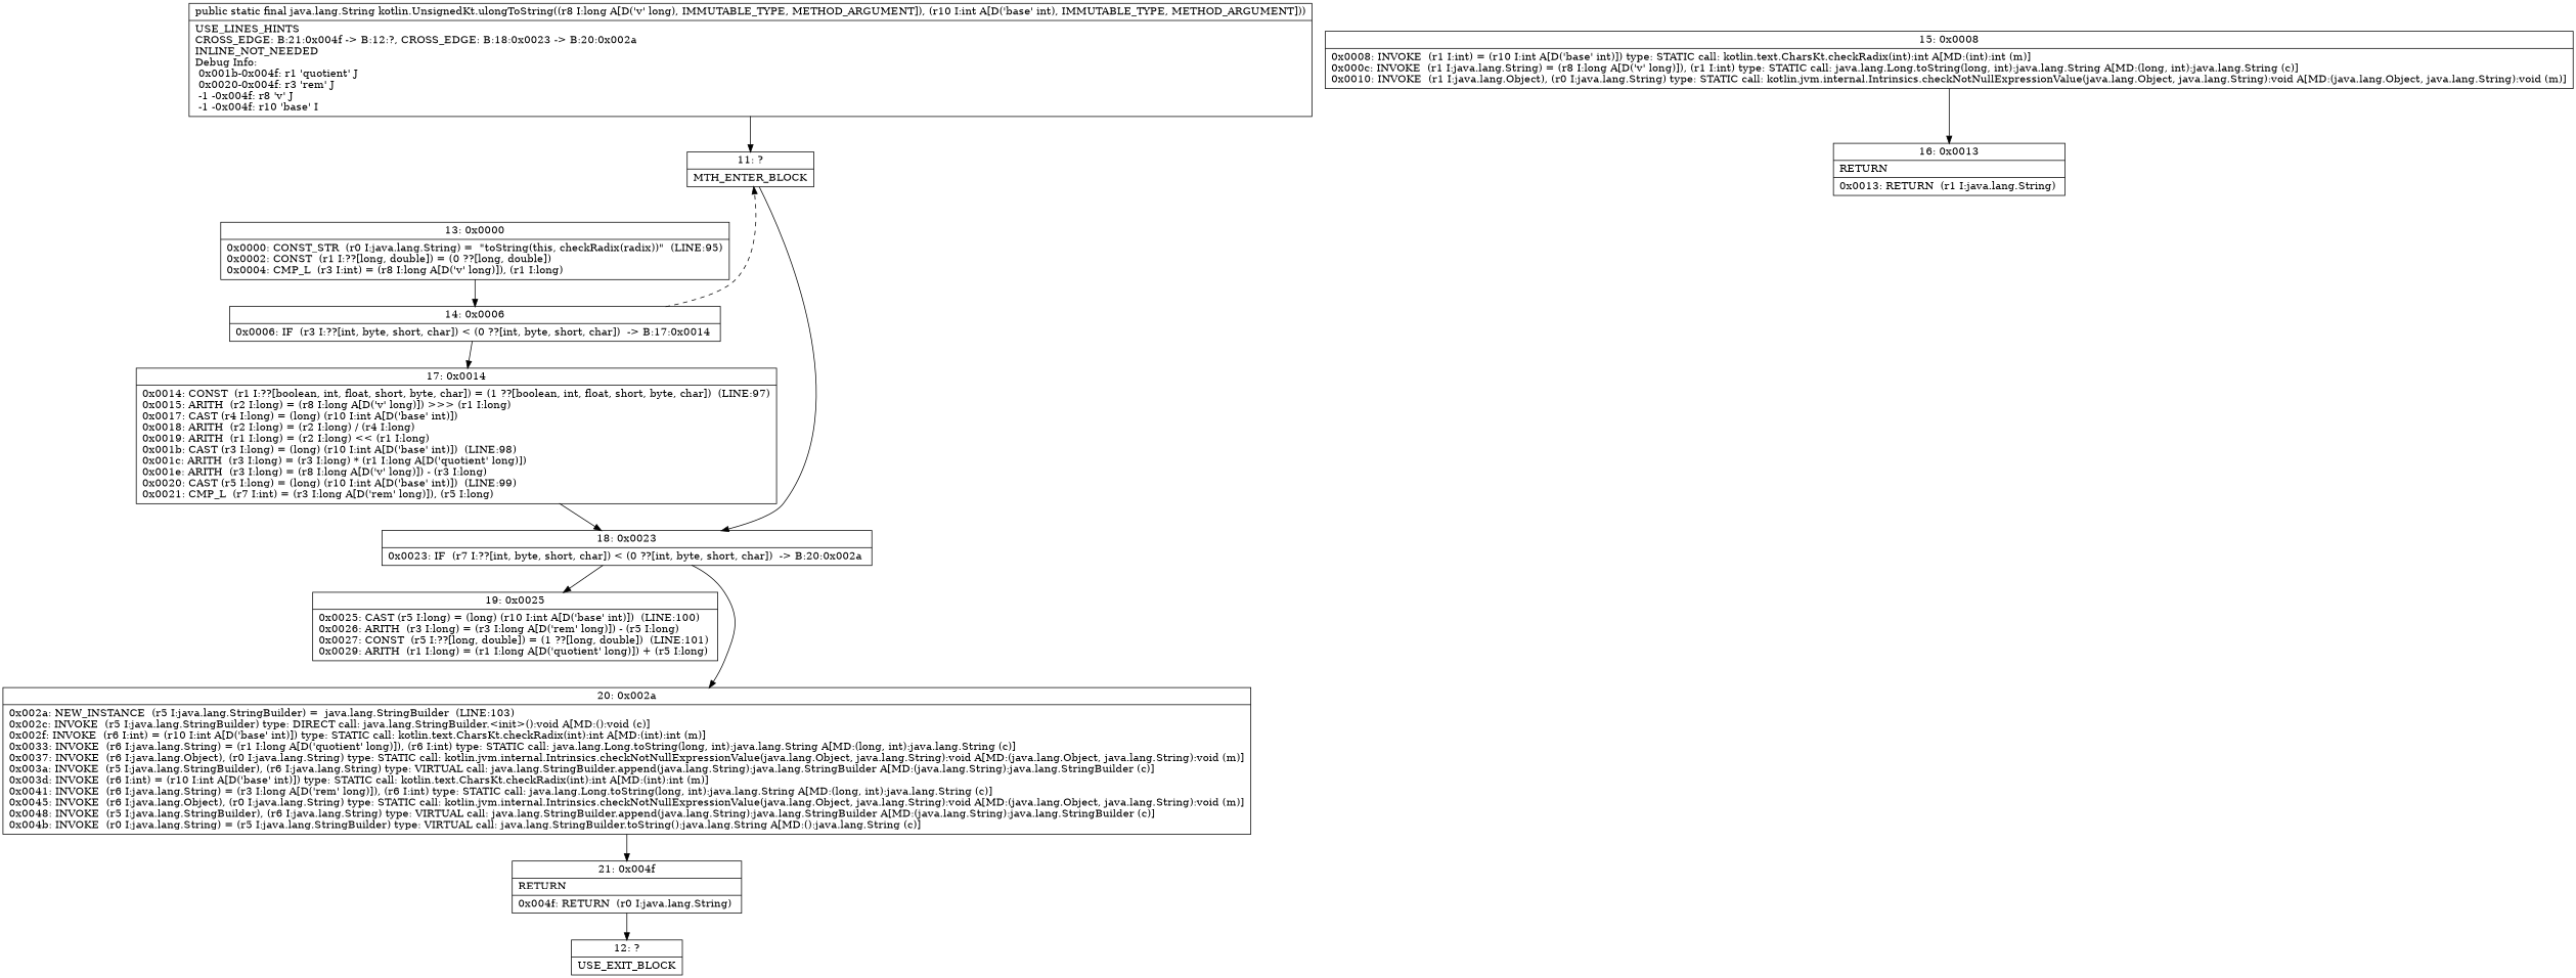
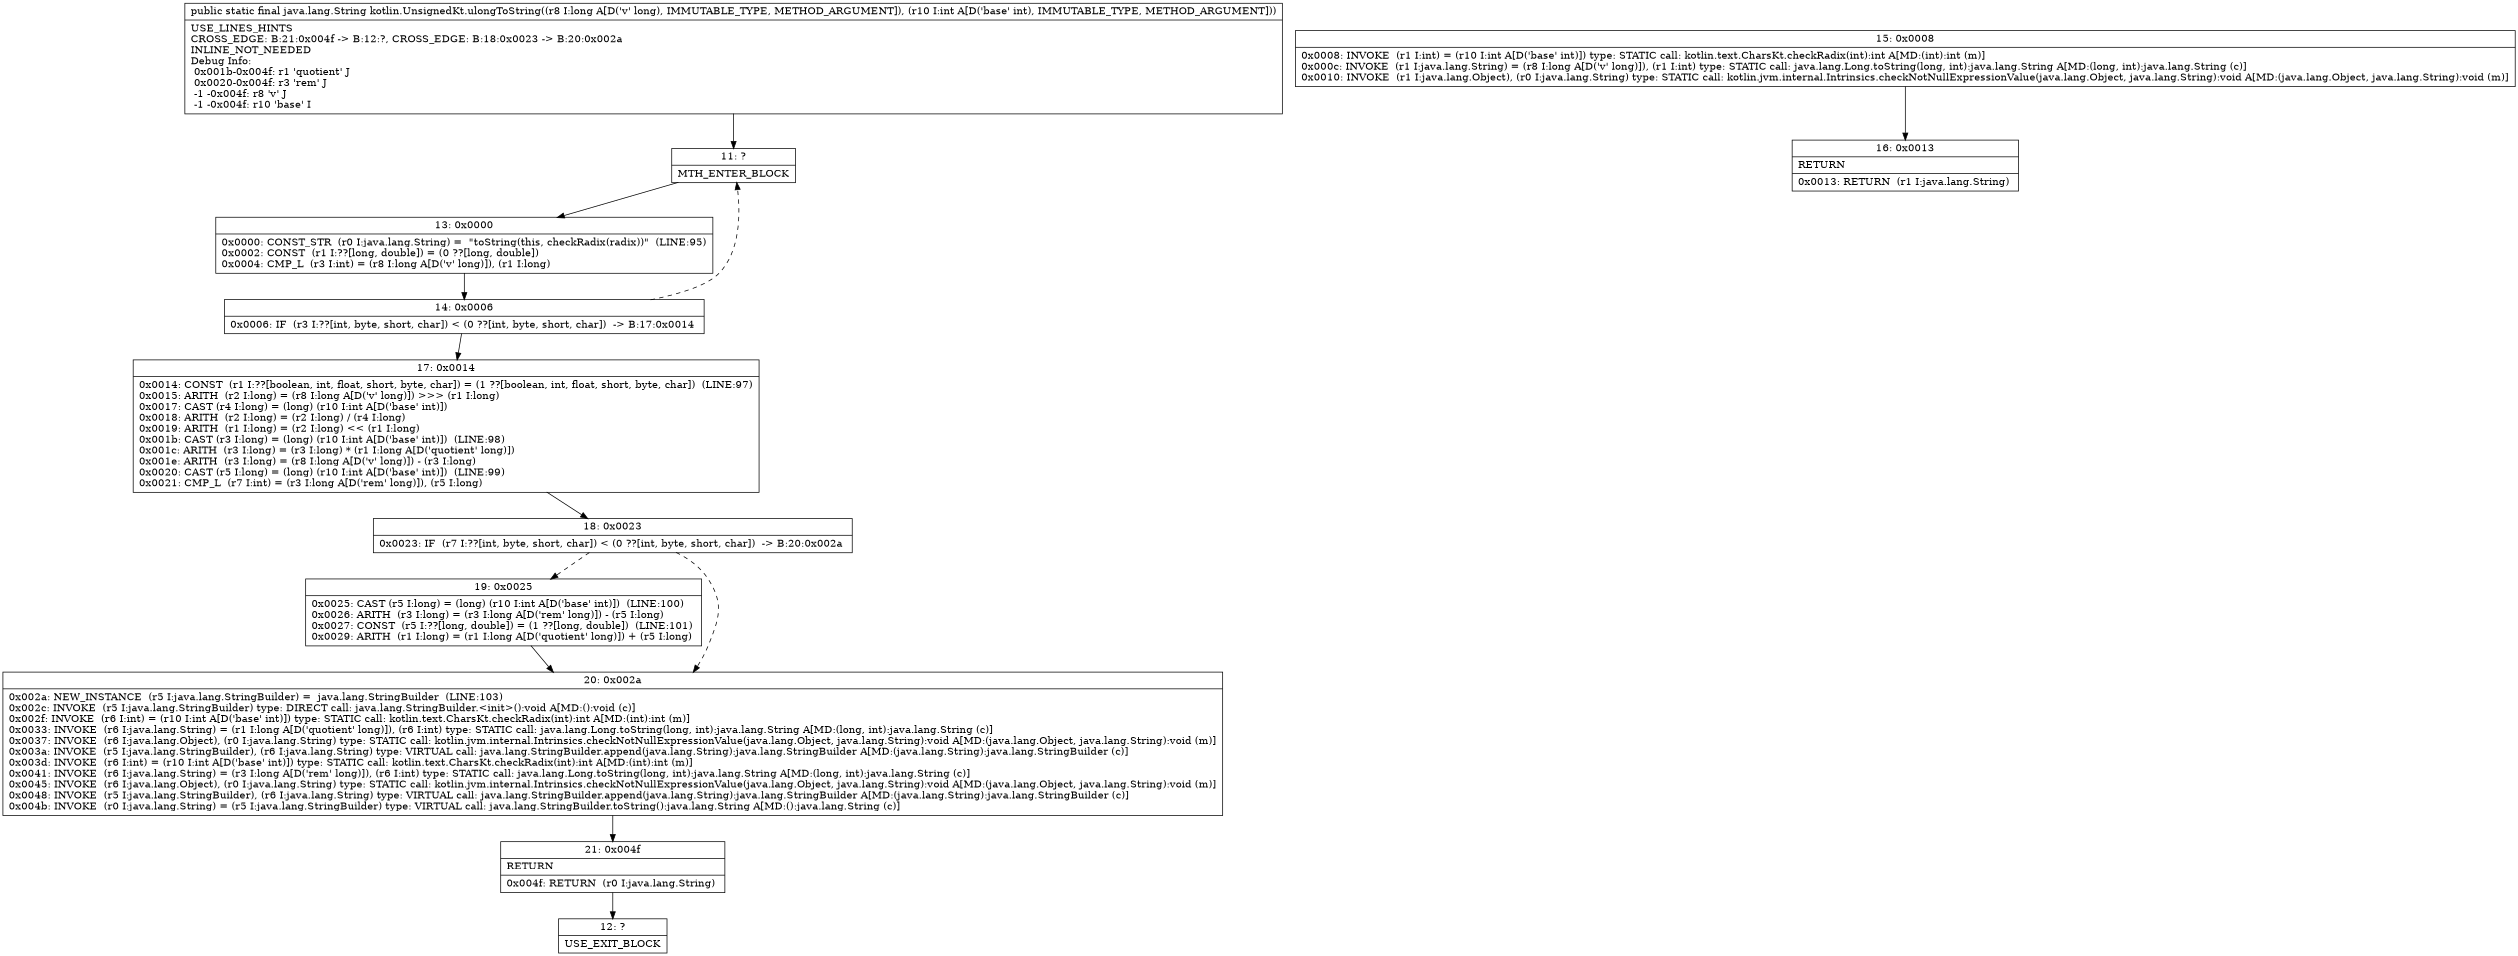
  digraph {
    node [shape=record]
    n1 [label="{11\:\ ?|MTH_ENTER_BLOCK\l}"]
    n2 [label="{13\:\ 0x0000|0x0000: CONST_STR  (r0 I:java.lang.String) =  \"toString(this, checkRadix(radix))\"  (LINE:95)\l0x0002: CONST  (r1 I:??[long, double]) = (0 ??[long, double]) \l0x0004: CMP_L  (r3 I:int) = (r8 I:long A[D('v' long)]), (r1 I:long) \l}"]
    n3 [label="{14\:\ 0x0006|0x0006: IF  (r3 I:??[int, byte, short, char]) \< (0 ??[int, byte, short, char])  \-\> B:17:0x0014 \l}"]
    n4 [label="{17\:\ 0x0014|0x0014: CONST  (r1 I:??[boolean, int, float, short, byte, char]) = (1 ??[boolean, int, float, short, byte, char])  (LINE:97)\l0x0015: ARITH  (r2 I:long) = (r8 I:long A[D('v' long)]) \>\>\> (r1 I:long) \l0x0017: CAST (r4 I:long) = (long) (r10 I:int A[D('base' int)]) \l0x0018: ARITH  (r2 I:long) = (r2 I:long) \/ (r4 I:long) \l0x0019: ARITH  (r1 I:long) = (r2 I:long) \<\< (r1 I:long) \l0x001b: CAST (r3 I:long) = (long) (r10 I:int A[D('base' int)])  (LINE:98)\l0x001c: ARITH  (r3 I:long) = (r3 I:long) * (r1 I:long A[D('quotient' long)]) \l0x001e: ARITH  (r3 I:long) = (r8 I:long A[D('v' long)]) \- (r3 I:long) \l0x0020: CAST (r5 I:long) = (long) (r10 I:int A[D('base' int)])  (LINE:99)\l0x0021: CMP_L  (r7 I:int) = (r3 I:long A[D('rem' long)]), (r5 I:long) \l}"]
    n5 [label="{15\:\ 0x0008|0x0008: INVOKE  (r1 I:int) = (r10 I:int A[D('base' int)]) type: STATIC call: kotlin.text.CharsKt.checkRadix(int):int A[MD:(int):int (m)]\l0x000c: INVOKE  (r1 I:java.lang.String) = (r8 I:long A[D('v' long)]), (r1 I:int) type: STATIC call: java.lang.Long.toString(long, int):java.lang.String A[MD:(long, int):java.lang.String (c)]\l0x0010: INVOKE  (r1 I:java.lang.Object), (r0 I:java.lang.String) type: STATIC call: kotlin.jvm.internal.Intrinsics.checkNotNullExpressionValue(java.lang.Object, java.lang.String):void A[MD:(java.lang.Object, java.lang.String):void (m)]\l}"]
    n6 [label="{16\:\ 0x0013|RETURN\l|0x0013: RETURN  (r1 I:java.lang.String) \l}"]
    n7 [label="{18\:\ 0x0023|0x0023: IF  (r7 I:??[int, byte, short, char]) \< (0 ??[int, byte, short, char])  \-\> B:20:0x002a \l}"]
    n8 [label="{12\:\ ?|USE_EXIT_BLOCK\l}"]
    n9 [label="{19\:\ 0x0025|0x0025: CAST (r5 I:long) = (long) (r10 I:int A[D('base' int)])  (LINE:100)\l0x0026: ARITH  (r3 I:long) = (r3 I:long A[D('rem' long)]) \- (r5 I:long) \l0x0027: CONST  (r5 I:??[long, double]) = (1 ??[long, double])  (LINE:101)\l0x0029: ARITH  (r1 I:long) = (r1 I:long A[D('quotient' long)]) + (r5 I:long) \l}"]
    n10 [label="{20\:\ 0x002a|0x002a: NEW_INSTANCE  (r5 I:java.lang.StringBuilder) =  java.lang.StringBuilder  (LINE:103)\l0x002c: INVOKE  (r5 I:java.lang.StringBuilder) type: DIRECT call: java.lang.StringBuilder.\<init\>():void A[MD:():void (c)]\l0x002f: INVOKE  (r6 I:int) = (r10 I:int A[D('base' int)]) type: STATIC call: kotlin.text.CharsKt.checkRadix(int):int A[MD:(int):int (m)]\l0x0033: INVOKE  (r6 I:java.lang.String) = (r1 I:long A[D('quotient' long)]), (r6 I:int) type: STATIC call: java.lang.Long.toString(long, int):java.lang.String A[MD:(long, int):java.lang.String (c)]\l0x0037: INVOKE  (r6 I:java.lang.Object), (r0 I:java.lang.String) type: STATIC call: kotlin.jvm.internal.Intrinsics.checkNotNullExpressionValue(java.lang.Object, java.lang.String):void A[MD:(java.lang.Object, java.lang.String):void (m)]\l0x003a: INVOKE  (r5 I:java.lang.StringBuilder), (r6 I:java.lang.String) type: VIRTUAL call: java.lang.StringBuilder.append(java.lang.String):java.lang.StringBuilder A[MD:(java.lang.String):java.lang.StringBuilder (c)]\l0x003d: INVOKE  (r6 I:int) = (r10 I:int A[D('base' int)]) type: STATIC call: kotlin.text.CharsKt.checkRadix(int):int A[MD:(int):int (m)]\l0x0041: INVOKE  (r6 I:java.lang.String) = (r3 I:long A[D('rem' long)]), (r6 I:int) type: STATIC call: java.lang.Long.toString(long, int):java.lang.String A[MD:(long, int):java.lang.String (c)]\l0x0045: INVOKE  (r6 I:java.lang.Object), (r0 I:java.lang.String) type: STATIC call: kotlin.jvm.internal.Intrinsics.checkNotNullExpressionValue(java.lang.Object, java.lang.String):void A[MD:(java.lang.Object, java.lang.String):void (m)]\l0x0048: INVOKE  (r5 I:java.lang.StringBuilder), (r6 I:java.lang.String) type: VIRTUAL call: java.lang.StringBuilder.append(java.lang.String):java.lang.StringBuilder A[MD:(java.lang.String):java.lang.StringBuilder (c)]\l0x004b: INVOKE  (r0 I:java.lang.String) = (r5 I:java.lang.StringBuilder) type: VIRTUAL call: java.lang.StringBuilder.toString():java.lang.String A[MD:():java.lang.String (c)]\l}"]
    n11 [label="{21\:\ 0x004f|RETURN\l|0x004f: RETURN  (r0 I:java.lang.String) \l}"]
    n12 [label="{public static final java.lang.String kotlin.UnsignedKt.ulongToString((r8 I:long A[D('v' long), IMMUTABLE_TYPE, METHOD_ARGUMENT]), (r10 I:int A[D('base' int), IMMUTABLE_TYPE, METHOD_ARGUMENT]))  | USE_LINES_HINTS\lCROSS_EDGE: B:21:0x004f \-\> B:12:?, CROSS_EDGE: B:18:0x0023 \-\> B:20:0x002a\lINLINE_NOT_NEEDED\lDebug Info:\l  0x001b\-0x004f: r1 'quotient' J\l  0x0020\-0x004f: r3 'rem' J\l  \-1 \-0x004f: r8 'v' J\l  \-1 \-0x004f: r10 'base' I\l}"]
-   n1 -> n7
+   n1 -> n2
    n2 -> n3
    n3 -> n1 [style=dashed]
    n3 -> n4
    n4 -> n7
    n5 -> n6
-   n7 -> n9 [style=solid]
-   n7 -> n10
+   n7 -> n9 [style=dashed]
+   n7 -> n10 [style=dashed]
+   n9 -> n10
    n10 -> n11
    n11 -> n8
    n12 -> n1
  }
